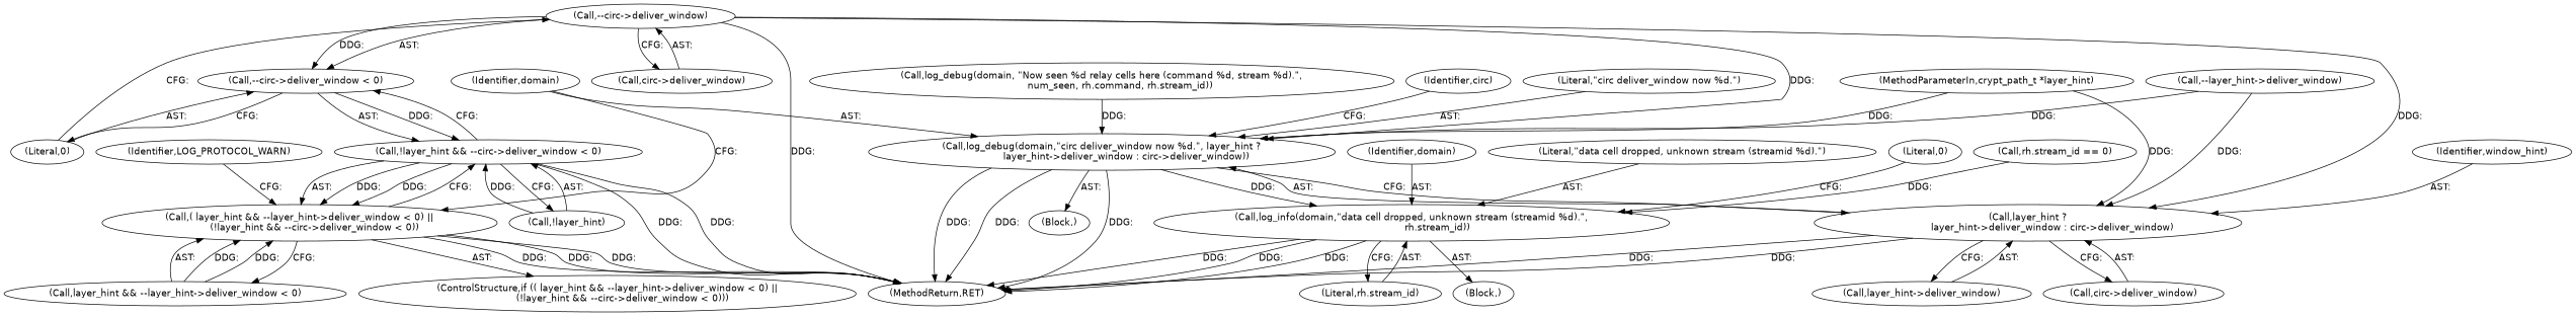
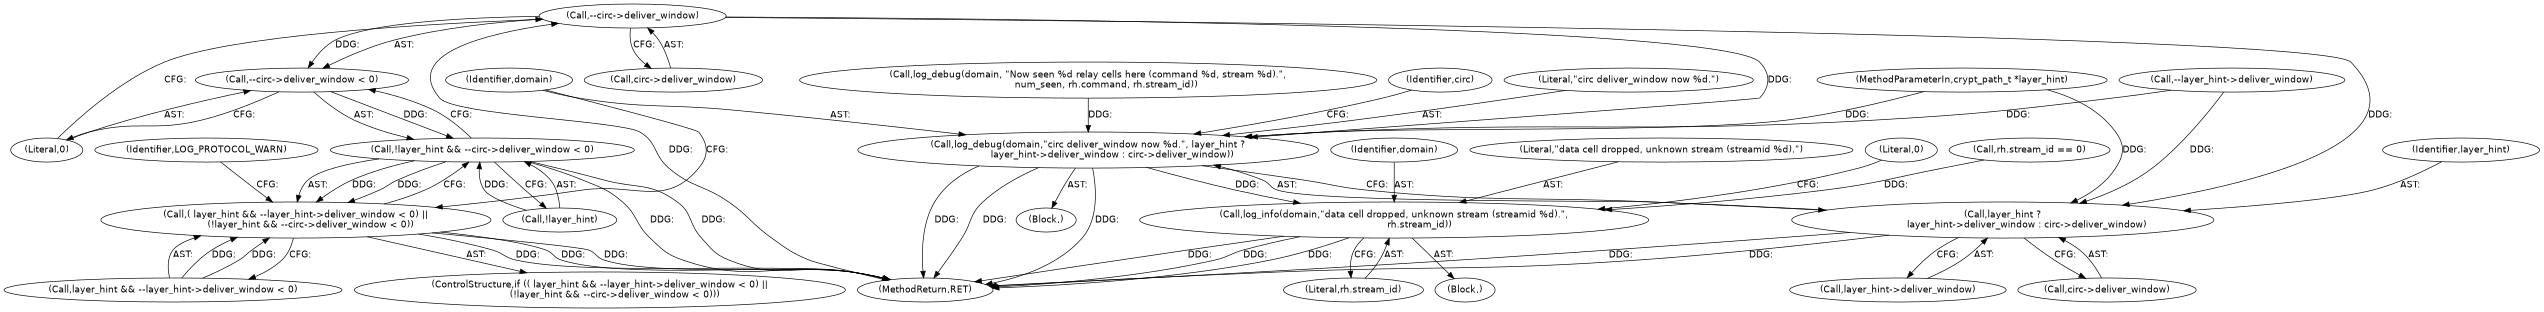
  digraph {
    fontname="DejaVu Sans"
    node [fontname="DejaVu Sans"]
    edge [fontname="DejaVu Sans"]
    n1 [label="(Call,--circ->deliver_window)"]
    n2 [label="(Call,--circ->deliver_window < 0)"]
    n3 [label="(Call,log_debug(domain,\"circ deliver_window now %d.\", layer_hint ?\n                layer_hint->deliver_window : circ->deliver_window))"]
    n4 [label="(Call,layer_hint ?\n                layer_hint->deliver_window : circ->deliver_window)"]
    n5 [label="(MethodReturn,RET)"]
    n6 [label="(Call,circ->deliver_window)"]
    n7 [label="(Call,!layer_hint && --circ->deliver_window < 0)"]
    n8 [label="(Literal,0)"]
    n9 [label="(Call,log_info(domain,\"data cell dropped, unknown stream (streamid %d).\",\n                 rh.stream_id))"]
    n10 [label="(Block,)"]
    n11 [label="(Call,layer_hint->deliver_window)"]
    n12 [label="(Call,circ->deliver_window)"]
    n13 [label="(Call,( layer_hint && --layer_hint->deliver_window < 0) ||\n          (!layer_hint && --circ->deliver_window < 0))"]
    n14 [label="(Call,!layer_hint)"]
    n15 [label="(Call,layer_hint && --layer_hint->deliver_window < 0)"]
    n16 [label="(ControlStructure,if (( layer_hint && --layer_hint->deliver_window < 0) ||\n          (!layer_hint && --circ->deliver_window < 0)))"]
    n17 [label="(Literal,rh.stream_id)"]
    n18 [label="(Block,)"]
    n19 [label="(Literal,\"data cell dropped, unknown stream (streamid %d).\")"]
    n20 [label="(MethodParameterIn,crypt_path_t *layer_hint)"]
    n21 [label="(Call,log_debug(domain, \"Now seen %d relay cells here (command %d, stream %d).\",\n            num_seen, rh.command, rh.stream_id))"]
    n22 [label="(Identifier,domain)"]
    n23 [label="(Literal,0)"]
-   n24 [label="(Identifier,window_hint)"]
+   n24 [label="(Identifier,layer_hint)"]
    n25 [label="(Identifier,LOG_PROTOCOL_WARN)"]
    n26 [label="(Call,--layer_hint->deliver_window)"]
    n27 [label="(Identifier,circ)"]
    n28 [label="(Literal,\"circ deliver_window now %d.\")"]
    n29 [label="(Call,rh.stream_id == 0)"]
    n30 [label="(Identifier,domain)"]
    n1 -> n2 [label="AST: "]
    n1 -> n2 [label="DDG: "]
    n1 -> n3 [label="DDG: "]
    n1 -> n4 [label="DDG: "]
-   n1 -> n5 [label="DDG: "]
+   n5 -> n1 [label="DDG: "]
    n1 -> n6 [label="CFG: "]
    n2 -> n7 [label="AST: "]
    n2 -> n7 [label="DDG: "]
    n2 -> n8 [label="CFG: "]
    n3 -> n4 [label="CFG: "]
    n3 -> n5 [label="DDG: "]
    n3 -> n5 [label="DDG: "]
    n3 -> n5 [label="DDG: "]
    n3 -> n9 [label="DDG: "]
    n3 -> n10 [label="AST: "]
    n4 -> n3 [label="AST: "]
    n4 -> n5 [label="DDG: "]
    n4 -> n5 [label="DDG: "]
    n4 -> n11 [label="CFG: "]
    n4 -> n12 [label="CFG: "]
    n6 -> n1 [label="AST: "]
    n7 -> n2 [label="CFG: "]
    n7 -> n5 [label="DDG: "]
    n7 -> n5 [label="DDG: "]
    n7 -> n13 [label="AST: "]
    n7 -> n13 [label="DDG: "]
    n7 -> n13 [label="DDG: "]
    n7 -> n14 [label="CFG: "]
    n8 -> n1 [label="CFG: "]
    n8 -> n2 [label="AST: "]
    n9 -> n5 [label="DDG: "]
    n9 -> n5 [label="DDG: "]
    n9 -> n5 [label="DDG: "]
    n9 -> n17 [label="CFG: "]
    n9 -> n18 [label="AST: "]
    n11 -> n4 [label="AST: "]
    n12 -> n4 [label="AST: "]
    n13 -> n5 [label="DDG: "]
    n13 -> n5 [label="DDG: "]
    n13 -> n5 [label="DDG: "]
    n13 -> n7 [label="CFG: "]
    n13 -> n15 [label="CFG: "]
    n13 -> n16 [label="AST: "]
    n14 -> n7 [label="AST: "]
    n14 -> n7 [label="DDG: "]
    n15 -> n13 [label="AST: "]
    n15 -> n13 [label="DDG: "]
    n15 -> n13 [label="DDG: "]
    n17 -> n9 [label="AST: "]
    n19 -> n9 [label="AST: "]
    n20 -> n3 [label="DDG: "]
    n20 -> n4 [label="DDG: "]
    n21 -> n3 [label="DDG: "]
    n22 -> n3 [label="AST: "]
    n22 -> n13 [label="CFG: "]
    n23 -> n9 [label="CFG: "]
    n24 -> n4 [label="AST: "]
    n25 -> n13 [label="CFG: "]
    n26 -> n3 [label="DDG: "]
    n26 -> n4 [label="DDG: "]
    n27 -> n3 [label="CFG: "]
    n28 -> n3 [label="AST: "]
    n29 -> n9 [label="DDG: "]
    n30 -> n9 [label="AST: "]
  }
